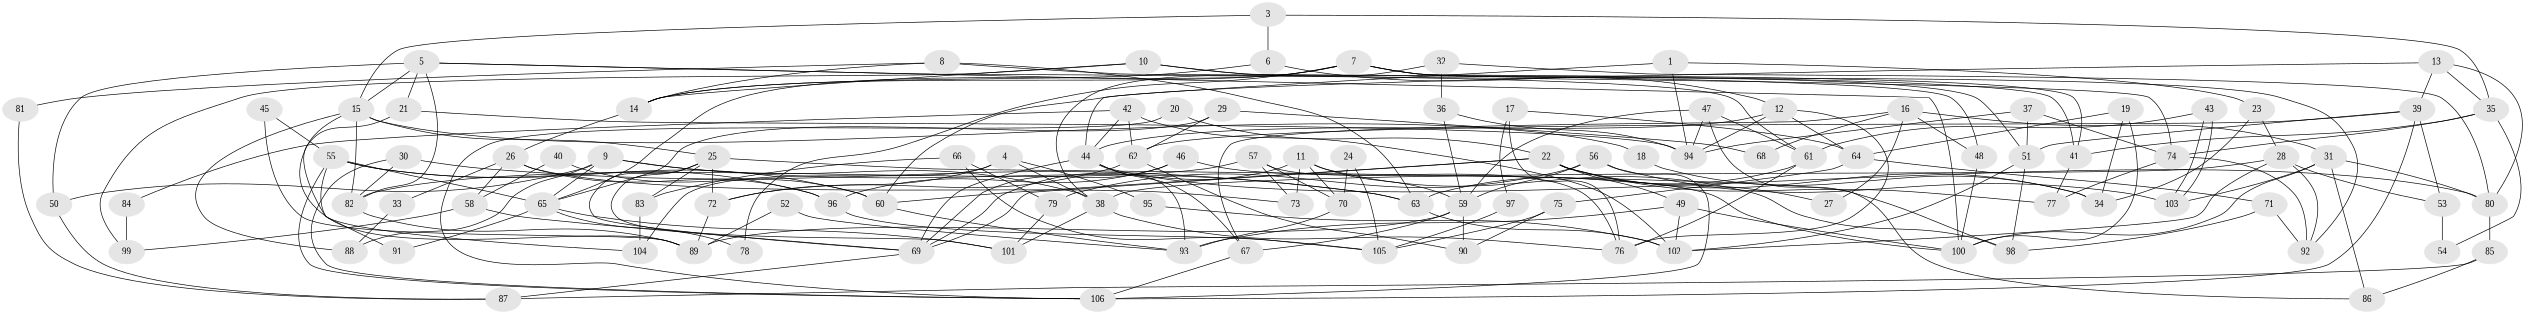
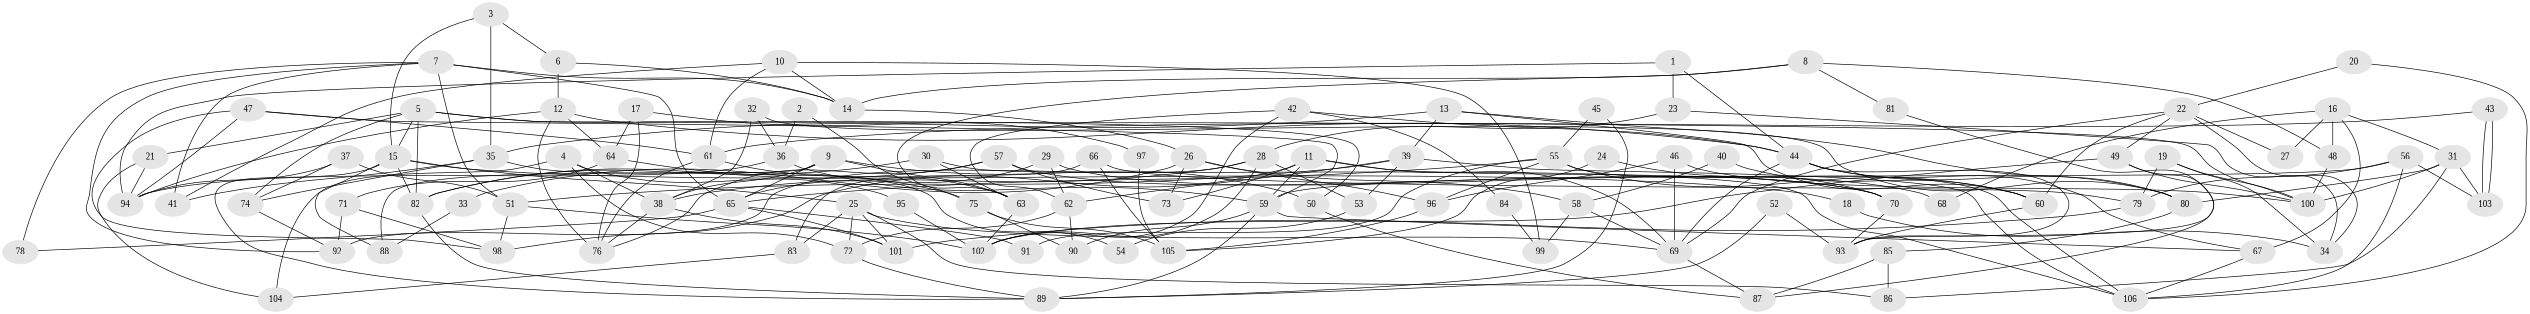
  graph {
    fontname="Liberation Serif"
    node [color=gray90 fontname="Liberation Serif" style=filled]
    edge [fontname="Liberation Serif"]
    1
    23
    44
    94
    34
    28
    69
    80
    67
    93
+   2
    36
    75
    59
    105
    90
    3
    6
    15
    35
    12
    14
    82
    88
    18
    25
    89
    74
    41
    54
    4
    38
    72
    95
    104
    76
    101
    102
    5
    21
    50
    100
    87
    92
-   77
    64
    26
    7
    51
    65
    78
    98
    91
    8
    48
    63
    81
    9
    10
    61
    99
    11
    70
    73
    71
    13
    39
    60
    106
    53
    62
    85
    33
    58
    96
    83
    86
    16
    27
    31
    68
    103
    17
    97
    19
    79
    20
    22
    49
    24
    29
    30
    32
    37
    40
    42
    84
    43
    45
    55
    46
    47
    52
    56
    57
    66
    1 -- 23
    1 -- 44
    1 -- 94
    23 -- 34
    23 -- 28
    44 -- 69
    44 -- 80
    44 -- 67
    44 -- 93
    28 -- 38
    28 -- 102
    28 -- 92
    28 -- 53
    69 -- 87
    80 -- 85
    67 -- 106
+   2 -- 36
+   2 -- 75
    36 -- 94
    36 -- 59
    75 -- 105
    75 -- 90
    59 -- 67
    59 -- 90
    59 -- 89
    3 -- 6
    3 -- 15
    3 -- 35
    6 -- 12
    6 -- 14
    15 -- 82
    15 -- 88
    15 -- 18
    15 -- 25
    15 -- 89
    35 -- 74
    35 -- 41
    35 -- 54
    12 -- 44
    12 -- 94
    12 -- 76
    12 -- 64
    14 -- 26
    82 -- 89
    18 -- 34
    25 -- 69
    25 -- 72
    25 -- 101
    25 -- 83
    25 -- 86
    74 -- 92
-   74 -- 77
-   41 -- 77
    4 -- 38
    4 -- 72
    4 -- 95
    4 -- 104
    38 -- 76
    38 -- 101
    72 -- 89
    95 -- 102
    5 -- 15
    5 -- 82
    5 -- 74
    5 -- 21
    5 -- 50
    5 -- 100
    21 -- 94
    21 -- 104
    50 -- 87
    64 -- 75
    64 -- 71
    26 -- 73
    26 -- 33
    26 -- 58
    26 -- 96
    7 -- 14
    7 -- 41
    7 -- 92
    7 -- 51
    7 -- 65
    7 -- 78
    51 -- 102
    51 -- 98
    65 -- 101
    65 -- 78
    65 -- 91
    8 -- 14
    8 -- 48
    8 -- 63
    8 -- 81
    48 -- 100
    63 -- 102
    81 -- 87
    9 -- 88
    9 -- 38
    9 -- 50
    9 -- 65
    9 -- 63
    10 -- 14
    10 -- 41
    10 -- 61
    10 -- 99
    61 -- 76
    61 -- 63
    11 -- 69
    11 -- 59
    11 -- 98
    11 -- 70
    11 -- 73
    70 -- 93
    71 -- 92
    71 -- 98
    13 -- 80
    13 -- 35
    13 -- 39
    13 -- 60
    39 -- 51
    39 -- 106
    39 -- 53
    39 -- 62
    60 -- 93
    53 -- 54
    62 -- 90
    62 -- 72
    85 -- 87
    85 -- 86
    33 -- 88
    58 -- 69
    58 -- 99
    96 -- 105
    83 -- 104
    16 -- 67
    16 -- 48
    16 -- 27
    16 -- 31
    16 -- 68
    31 -- 80
    31 -- 100
    31 -- 86
    31 -- 103
    17 -- 76
    17 -- 64
    17 -- 97
    97 -- 105
    19 -- 34
    19 -- 100
-   19 -- 64
+   19 -- 79
    79 -- 101
    20 -- 106
    20 -- 22
    22 -- 34
    22 -- 69
-   22 -- 77
    22 -- 60
    22 -- 27
    22 -- 49
    49 -- 93
    49 -- 102
    49 -- 100
    24 -- 105
    24 -- 70
    29 -- 65
    29 -- 62
    29 -- 68
    30 -- 82
    30 -- 63
    30 -- 106
    32 -- 80
    32 -- 36
    32 -- 38
    37 -- 94
    37 -- 74
    37 -- 51
    40 -- 60
    40 -- 58
    42 -- 44
    42 -- 102
    42 -- 62
    42 -- 84
    84 -- 99
    43 -- 61
    43 -- 103
    43 -- 103
    45 -- 89
    45 -- 55
    55 -- 65
    55 -- 91
    55 -- 60
    55 -- 106
    55 -- 96
    46 -- 69
    46 -- 100
    46 -- 96
    47 -- 94
    47 -- 59
    47 -- 98
    47 -- 61
    52 -- 93
    52 -- 89
    56 -- 59
    56 -- 106
    56 -- 103
    56 -- 79
    57 -- 82
    57 -- 76
    57 -- 70
    57 -- 73
    66 -- 105
    66 -- 83
    66 -- 79
  }
